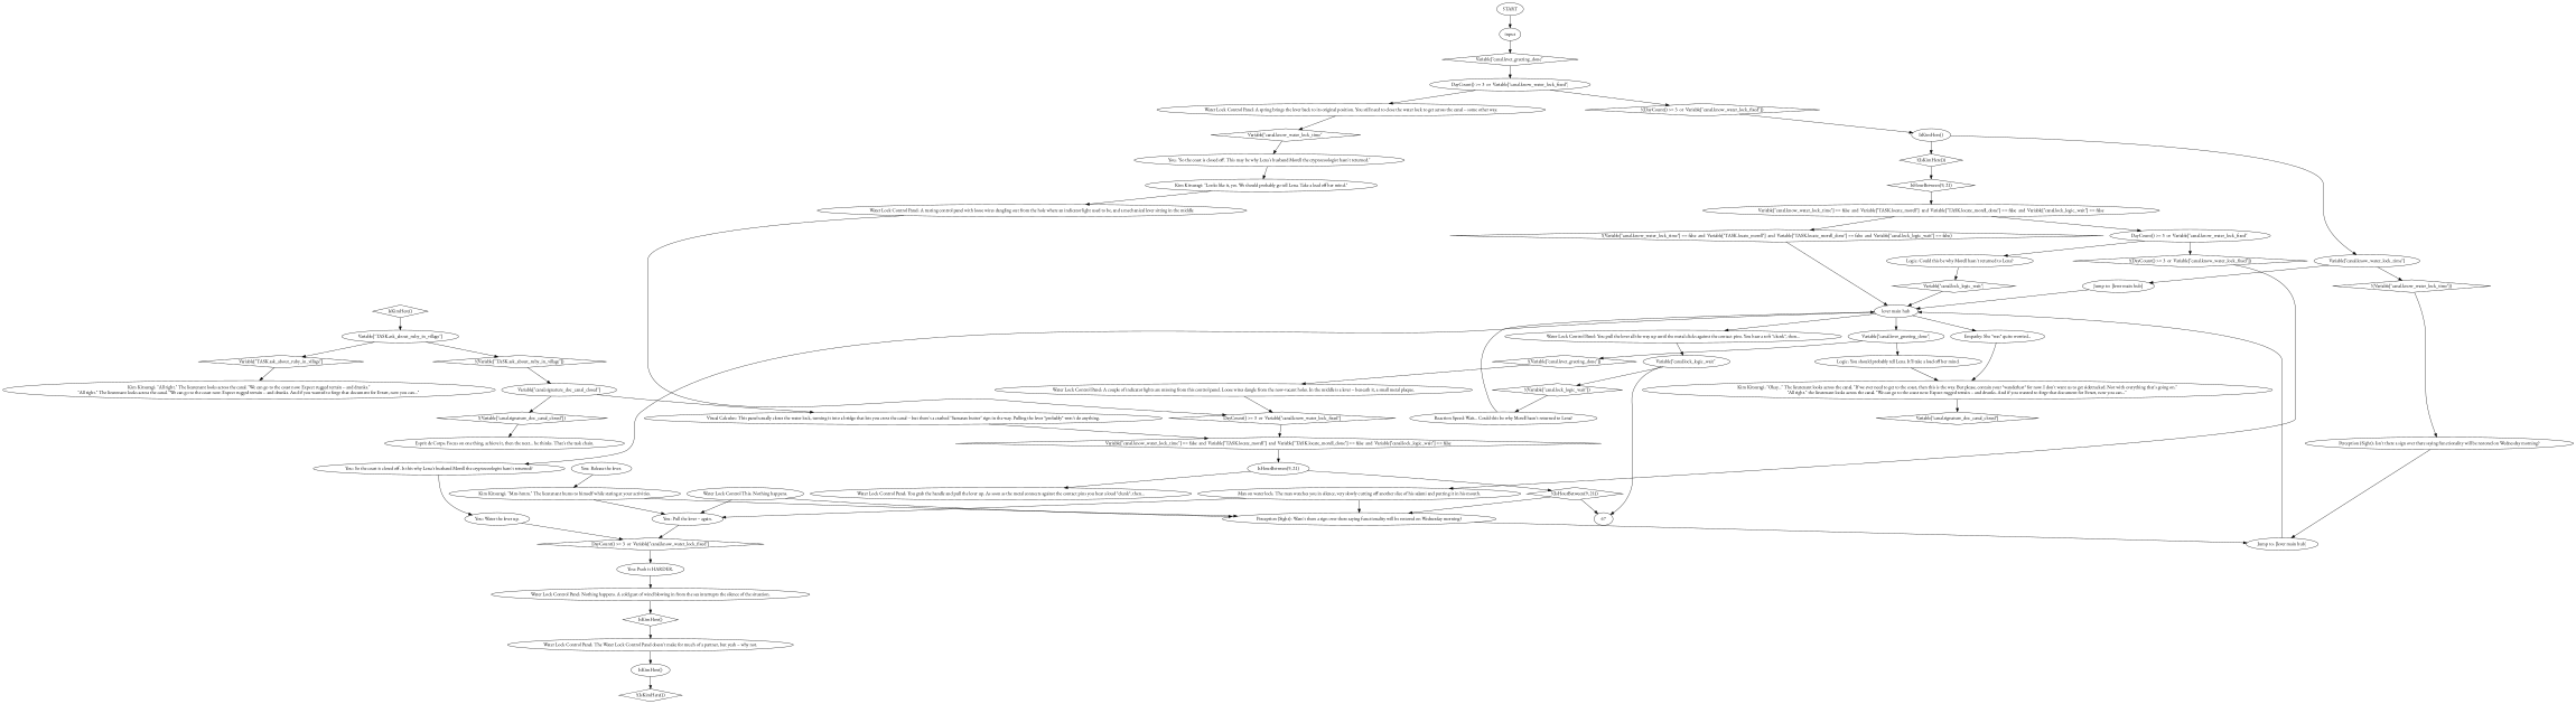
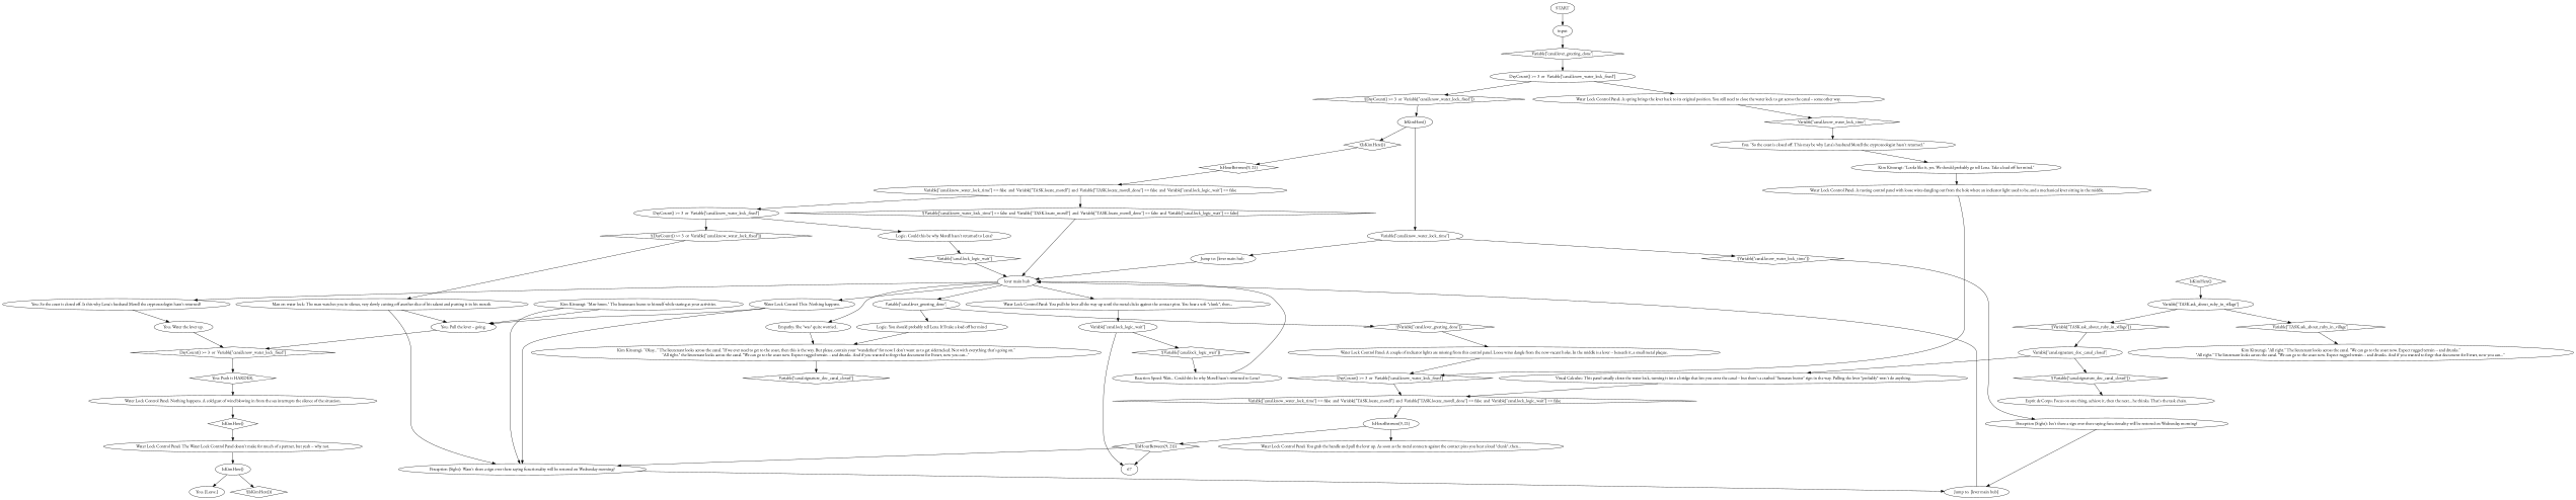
  digraph {
    fontname="EB Garamond"
    node [fontname="EB Garamond"]
    edge [fontname="EB Garamond"]
    n1 [label=START]
    n2 [label=input]
    n3 [label="Variable[\"canal.lever_greeting_done\"]" shape=diamond]
    n4 [label="DayCount() >= 3  or  Variable[\"canal.know_water_lock_fixed\"]"]
    n5 [label="lever main hub"]
    n6 [label="You: So the coast is closed off. Is this why Lena's husband Morell the cryptozoologist hasn't returned?"]
    n7 [label="Variable[\"canal.lever_greeting_done\"]"]
    n8 [label="Water Lock Control Panel: You pull the lever all the way up until the metal clicks against the contact pins. You hear a soft *clunk*, then..."]
    n9 [label="Empathy: She *was* quite worried..."]
    n10 [label="Water Lock Control This: Nothing happens."]
    n11 [label="You: Water the lever up."]
    n12 [label="!(Variable[\"canal.lever_greeting_done\"])" shape=diamond]
    n13 [label="Logic: You should probably tell Lena. It'll take a load off her mind."]
    n14 [label="Variable[\"canal.lock_logic_wait\"]"]
    n15 [label="Kim Kitsuragi: \"Okay...\" The lieutenant looks across the canal. \"If we ever need to get to the coast, then this is the way. But please, contain your *wanderlust* for now. I don't want us to get sidetracked. Not with everything that's going on.\"\n\"All right.\" the lieutenant looks across the canal. \"We can go to the coast now. Expect rugged terrain -- and drunks. And if you wanted to forge that document for Evrart, now you can...\" "]
    n16 [label="Perception (Sight): Wasn't there a sign over there saying functionality will be restored on Wednesday morning?"]
-   n17 [label="You: Pull the lever -- again."]
+   n17 [label="You: Pull the lever -- going."]
    n18 [label="DayCount() >= 3  or  Variable[\"canal.know_water_lock_fixed\"]" shape=diamond]
    n19 [label="Esprit de Corps: Focus on one thing, achieve it, then the next... he thinks. That's the task chain."]
    n20 [label="Water Lock Control Panel: Nothing happens. A cold gust of wind blowing in from the sea interrupts the silence of the situation."]
    n21 [label="IsKimHere()" shape=diamond]
    n22 [label="Water Lock Control Panel: The Water Lock Control Panel doesn't make for much of a partner, but yeah -- why not."]
    n23 [label="Variable[\"TASK.ask_about_ruby_in_village\"]"]
    n24 [label="Variable[\"TASK.ask_about_ruby_in_village\"]" shape=diamond]
    n25 [label="!(Variable[\"TASK.ask_about_ruby_in_village\"])" shape=diamond]
    n26 [label="Kim Kitsuragi: \"All right.\" The lieutenant looks across the canal. \"We can go to the coast now. Expect rugged terrain -- and drunks.\"\n\"All right.\" The lieutenant looks across the canal. \"We can go to the coast now. Expect rugged terrain -- and drunks. And if you wanted to forge that document for Evrart, now you can...\" "]
    n27 [label="Variable[\"canal.signature_doc_canal_closed\"]"]
    n28 [label="!(Variable[\"canal.signature_doc_canal_closed\"])" shape=diamond]
    n29 [label="Visual Calculus: This panel usually closes the water lock, turning it into a bridge that lets you cross the canal -- but there's a crashed \"Samaran butter\" sign in the way. Pulling the lever *probably* won't do anything."]
    n30 [label="Jump to: [lever main hub]"]
    n31 [label="IsKimHere()" shape=diamond]
    n32 [label="Water Lock Control Panel: A couple of indicator lights are missing from this control panel. Loose wires dangle from the now-vacant holes. In the middle is a lever -- beneath it, a small metal plaque."]
    n33 [label="DayCount() >= 3  or  Variable[\"canal.know_water_lock_fixed\"]" shape=diamond]
    n34 [label="Variable[\"canal.know_water_lock_time\"] == false  and  Variable[\"TASK.locate_morell\"]  and  Variable[\"TASK.locate_morell_done\"] == false  and  Variable[\"canal.lock_logic_wait\"] == false" shape=diamond]
    n35 [label="Reaction Speed: Wait... Could this be why Morell hasn't returned to Lena?"]
    n36 [label="Perception (Sight): Isn't there a sign over there saying functionality will be restored on Wednesday morning?"]
    n37 [label="Kim Kitsuragi: \"Looks like it, yes. We should probably go tell Lena. Take a load off her mind.\""]
    n38 [label="Water Lock Control Panel: A rusting control panel with loose wires dangling out from the hole where an indicator light used to be, and a mechanical lever sitting in the middle."]
-   n39 [label="You: Release the lever."]
    n40 [label="Kim Kitsuragi: \"Mm-hmm.\" The lieutenant hums to himself while staring at your activities."]
    n41 [label="You: \"So the coast is closed off. This may be why Lena's husband Morell the cryptozoologist hasn't returned.\""]
    n42 [label="!(DayCount() >= 3  or  Variable[\"canal.know_water_lock_fixed\"])" shape=diamond]
    n43 [label="Water Lock Control Panel: A spring brings the lever back to its original position. You still need to close the water lock to get across the canal -- some other way."]
    n44 [label="Variable[\"canal.signature_doc_canal_closed\"]" shape=diamond]
    n45 [label="IsKimHere()"]
    n46 [label="!(IsKimHere())" shape=diamond]
+   n47 [label="You: [Leave.]"]
    n48 [label="!(Variable[\"canal.lock_logic_wait\"])" shape=diamond]
    67
    n50 [label="IsKimHere()"]
    n51 [label="!(IsKimHere())" shape=diamond]
    n52 [label="Variable[\"canal.know_water_lock_time\"]"]
    n53 [label="IsHourBetween(9, 21)" shape=diamond]
    n54 [label="!(Variable[\"canal.know_water_lock_time\"])" shape=diamond]
    n55 [label="Jump to: [lever main hub]"]
    n56 [label="Variable[\"canal.know_water_lock_time\"] == false  and  Variable[\"TASK.locate_morell\"]  and  Variable[\"TASK.locate_morell_done\"] == false  and  Variable[\"canal.lock_logic_wait\"] == false"]
    n57 [label="Variable[\"canal.know_water_lock_time\"]" shape=diamond]
    n58 [label="IsHourBetween(9, 21)"]
    n59 [label="Man on water lock: The man watches you in silence, very slowly cutting off another slice of his salami and putting it in his mouth."]
    n60 [label="!(Variable[\"canal.know_water_lock_time\"] == false  and  Variable[\"TASK.locate_morell\"]  and  Variable[\"TASK.locate_morell_done\"] == false  and  Variable[\"canal.lock_logic_wait\"] == false)" shape=diamond]
    n61 [label="DayCount() >= 3  or  Variable[\"canal.know_water_lock_fixed\"]"]
    n62 [label="!(DayCount() >= 3  or  Variable[\"canal.know_water_lock_fixed\"])" shape=diamond]
    n63 [label="Logic: Could this be why Morell hasn't returned to Lena?"]
    n64 [label="!(IsHourBetween(9, 21))" shape=diamond]
    n65 [label="Water Lock Control Panel: You grab the handle and pull the lever up. As soon as the metal connects against the contact pins you hear a loud *clunk*, then..."]
    n66 [label="Variable[\"canal.lock_logic_wait\"]" shape=diamond]
-   n67 [label="You: Push it HARDER."]
+   n67 [label="You: Push it HARDER." shape=diamond]
    n1 -> n2
    n2 -> n3
    n3 -> n4
    n4 -> n42
    n4 -> n43
    n5 -> n6
    n5 -> n7
    n5 -> n8
    n5 -> n9
+   n5 -> n10
    n6 -> n11
    n7 -> n12
    n7 -> n13
    n8 -> n14
    n9 -> n15
    n10 -> n16
    n10 -> n17
    n11 -> n18
    n12 -> n32
    n13 -> n15
    n14 -> n48
    n14 -> 67
    n15 -> n44
    n16 -> n30
    n17 -> n18
    n18 -> n67
    n20 -> n21
    n21 -> n22
    n22 -> n45
    n23 -> n24
    n23 -> n25
    n24 -> n26
    n25 -> n27
    n27 -> n28
    n27 -> n29
    n28 -> n19
    n29 -> n34
    n30 -> n5
    n31 -> n23
    n32 -> n33
    n33 -> n34
    n34 -> n58
    n35 -> n5
    n36 -> n30
    n37 -> n38
    n38 -> n33
-   n39 -> n40
    n40 -> n16
    n40 -> n17
    n41 -> n37
    n42 -> n50
    n43 -> n57
    n45 -> n46
+   n45 -> n47
    n48 -> n35
    n50 -> n51
    n50 -> n52
    n51 -> n53
    n52 -> n54
    n52 -> n55
    n53 -> n56
    n54 -> n36
    n55 -> n5
    n56 -> n60
    n56 -> n61
    n57 -> n41
    n58 -> n64
    n58 -> n65
    n59 -> n16
    n59 -> n17
    n60 -> n5
    n61 -> n62
    n61 -> n63
    n62 -> n59
    n63 -> n66
    n64 -> n16
    n64 -> 67
    n66 -> n5
    n67 -> n20
  }
